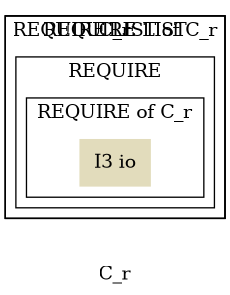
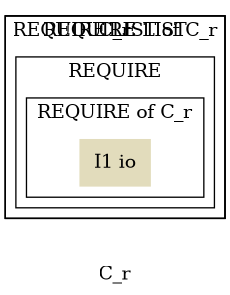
  digraph {
    label=C_r
    rankdir=LR
-   n1 [color="#e2dcbc" label="I3 io" shape=plaintext style=filled]
+   n1 [color="#e2dcbc" label="I1 io" shape=plaintext style=filled]
    subgraph cluster_1 {
      label=PROVIDE
      subgraph cluster_2 {
        label="PROVIDE by C_r"
      }
    }
    subgraph cluster_3 {
      label=SUB_COMPONENT
    }
    subgraph cluster_4 {
      label=data
    }
    subgraph cluster_5 {
      subgraph cluster_6 {
        label=REQUIRE
        subgraph cluster_7 {
          label="REQUIRE of C_r"
          n1
        }
      }
      subgraph cluster_8 {
        label="REQUIRE LIST"
        subgraph cluster_9 {
          label="REQUIRE LIST of C_r"
        }
      }
    }
  }
